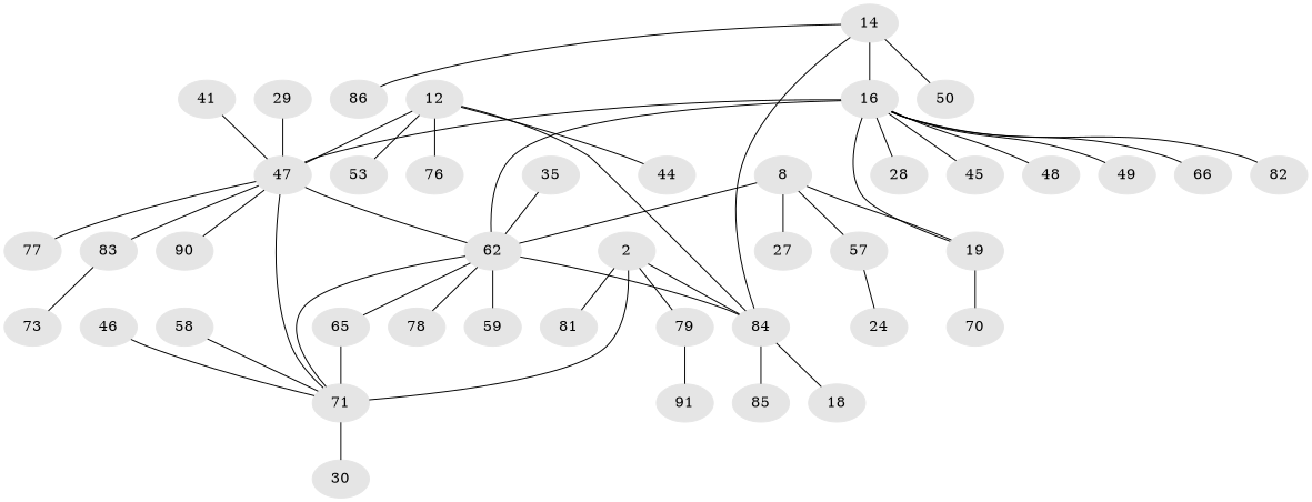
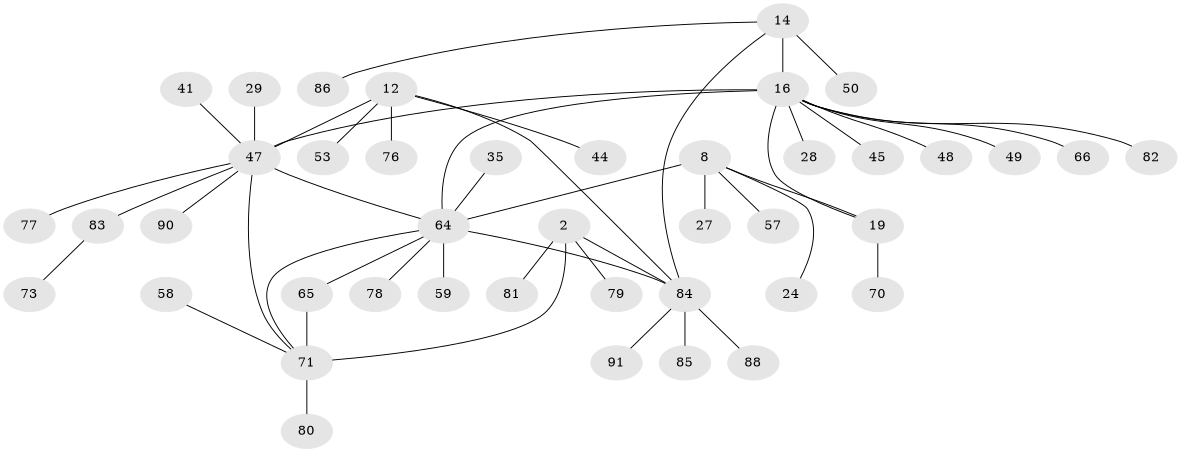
  graph {
    node [color=gray90 style=filled]
    2 [super="+1"]
    71 [super="+20+32+39+42"]
    79
    81
    84 [super="+66"]
-   80 [label=30]
+   80
    85
-   88 [label=18]
+   88
    91 [super="+72"]
    8 [super="+5"]
    19 [super="+17"]
    24
    27
    57
-   64 [super="+7+30+31" label=62]
+   64 [super="+7+30+31"]
    70 [super="+67"]
    65
    78 [super="+74"]
    n19 [label=59 super="+87"]
    12 [super="+10"]
    44 [super="+36"]
    47 [super="+23+11"]
    53
    76
    77
    83
    90
    14 [super="+13"]
    16 [super="+15"]
    50
    86
    28
    45
    48
    49 [super="+33+38"]
    n36 [label=66]
    82 [super="+68+69"]
    29
    35
    41
-   46
    73
    58
    2 -- 71
    2 -- 79
    2 -- 81
    2 -- 84 [weight=4]
    71 -- 80
    84 -- 85
    84 -- 88
-   79 -- 91
+   84 -- 91
    8 -- 19
-   57 -- 24
+   8 -- 24
    8 -- 27
    8 -- 57
    8 -- 64 [weight=4]
    19 -- 70
    64 -- 71
    64 -- 84
    64 -- 65
    64 -- 78
    64 -- n19
    65 -- 71 [weight=4]
    12 -- 84
    12 -- 44
    12 -- 47 [weight=4]
    12 -- 53
    12 -- 76
    47 -- 71
    47 -- 64 [weight=2]
    47 -- 77
    47 -- 83
    47 -- 90
    83 -- 73
    14 -- 84
    14 -- 16 [weight=4]
    14 -- 50
    14 -- 86
    16 -- 19
    16 -- 64
    16 -- 47 [weight=2]
    16 -- 28
    16 -- 45
    16 -- 48
    16 -- 49
    16 -- n36
    16 -- 82
    29 -- 47
    35 -- 64
    41 -- 47
-   46 -- 71
    58 -- 71
  }
